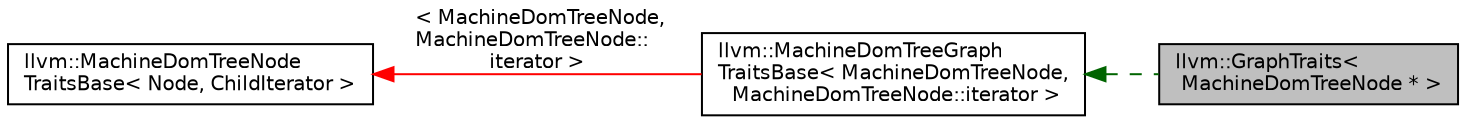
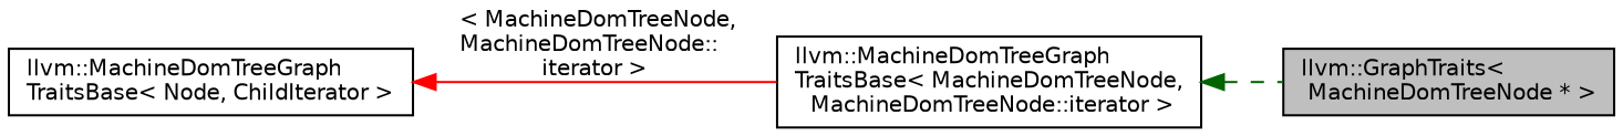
  digraph {
    rankdir=LR
    node [color=black fontname=Helvetica fontsize=10 shape=box]
    edge [dir=back fontname=Helvetica fontsize=10 labelfontname=Helvetica labelfontsize=10]
    n1 [fillcolor=grey75 fontcolor=black height=0.2 label="llvm::GraphTraits\<\l MachineDomTreeNode * \>" style=filled width=0.4]
    n2 [height=0.2 label="llvm::MachineDomTreeGraph\lTraitsBase\< MachineDomTreeNode,\l MachineDomTreeNode::iterator \>" width=0.4]
-   n3 [height=0.2 label="llvm::MachineDomTreeNode\lTraitsBase\< Node, ChildIterator \>" width=0.4]
+   n3 [height=0.2 label="llvm::MachineDomTreeGraph\lTraitsBase\< Node, ChildIterator \>" width=0.4]
    n2 -> n1 [color=darkgreen style=dashed]
    n3 -> n2 [color=red label=" \< MachineDomTreeNode,\l MachineDomTreeNode::\literator \>" style=solid]
  }
